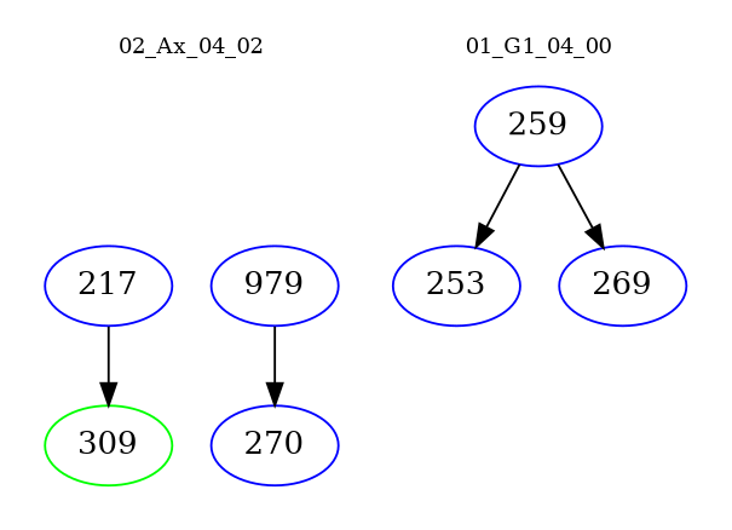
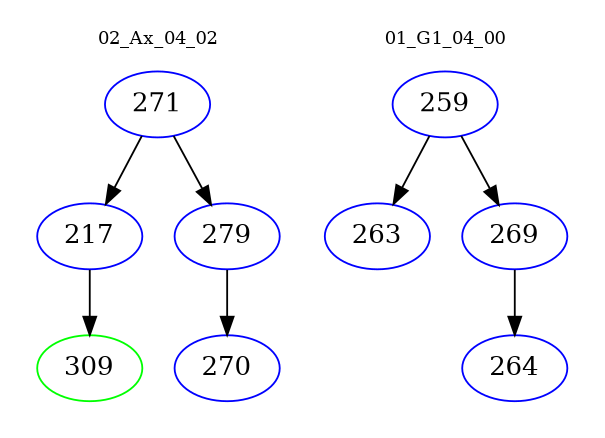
  digraph {
    node [color=blue]
    edge [color=black]
+   n1 [label=271]
    n2 [label=217]
-   n3 [label=979]
+   n3 [label=279]
    n4 [color=green label=309]
    n5 [label=270]
    n6 [label=259]
-   n7 [label=253]
+   n7 [label=263]
    n8 [label=269]
+   n9 [label=264]
    subgraph cluster_1 {
      color=white
      fontsize=10
      label="02_Ax_04_02"
+     n1
      n2
      n3
      n4
      n5
    }
    subgraph cluster_2 {
      color=white
      fontsize=10
      label="01_G1_04_00"
      n6
      n7
      n8
+     n9
    }
+   n1 -> n2
+   n1 -> n3
    n2 -> n4
    n3 -> n5
    n6 -> n7
    n6 -> n8
+   n8 -> n9
  }
